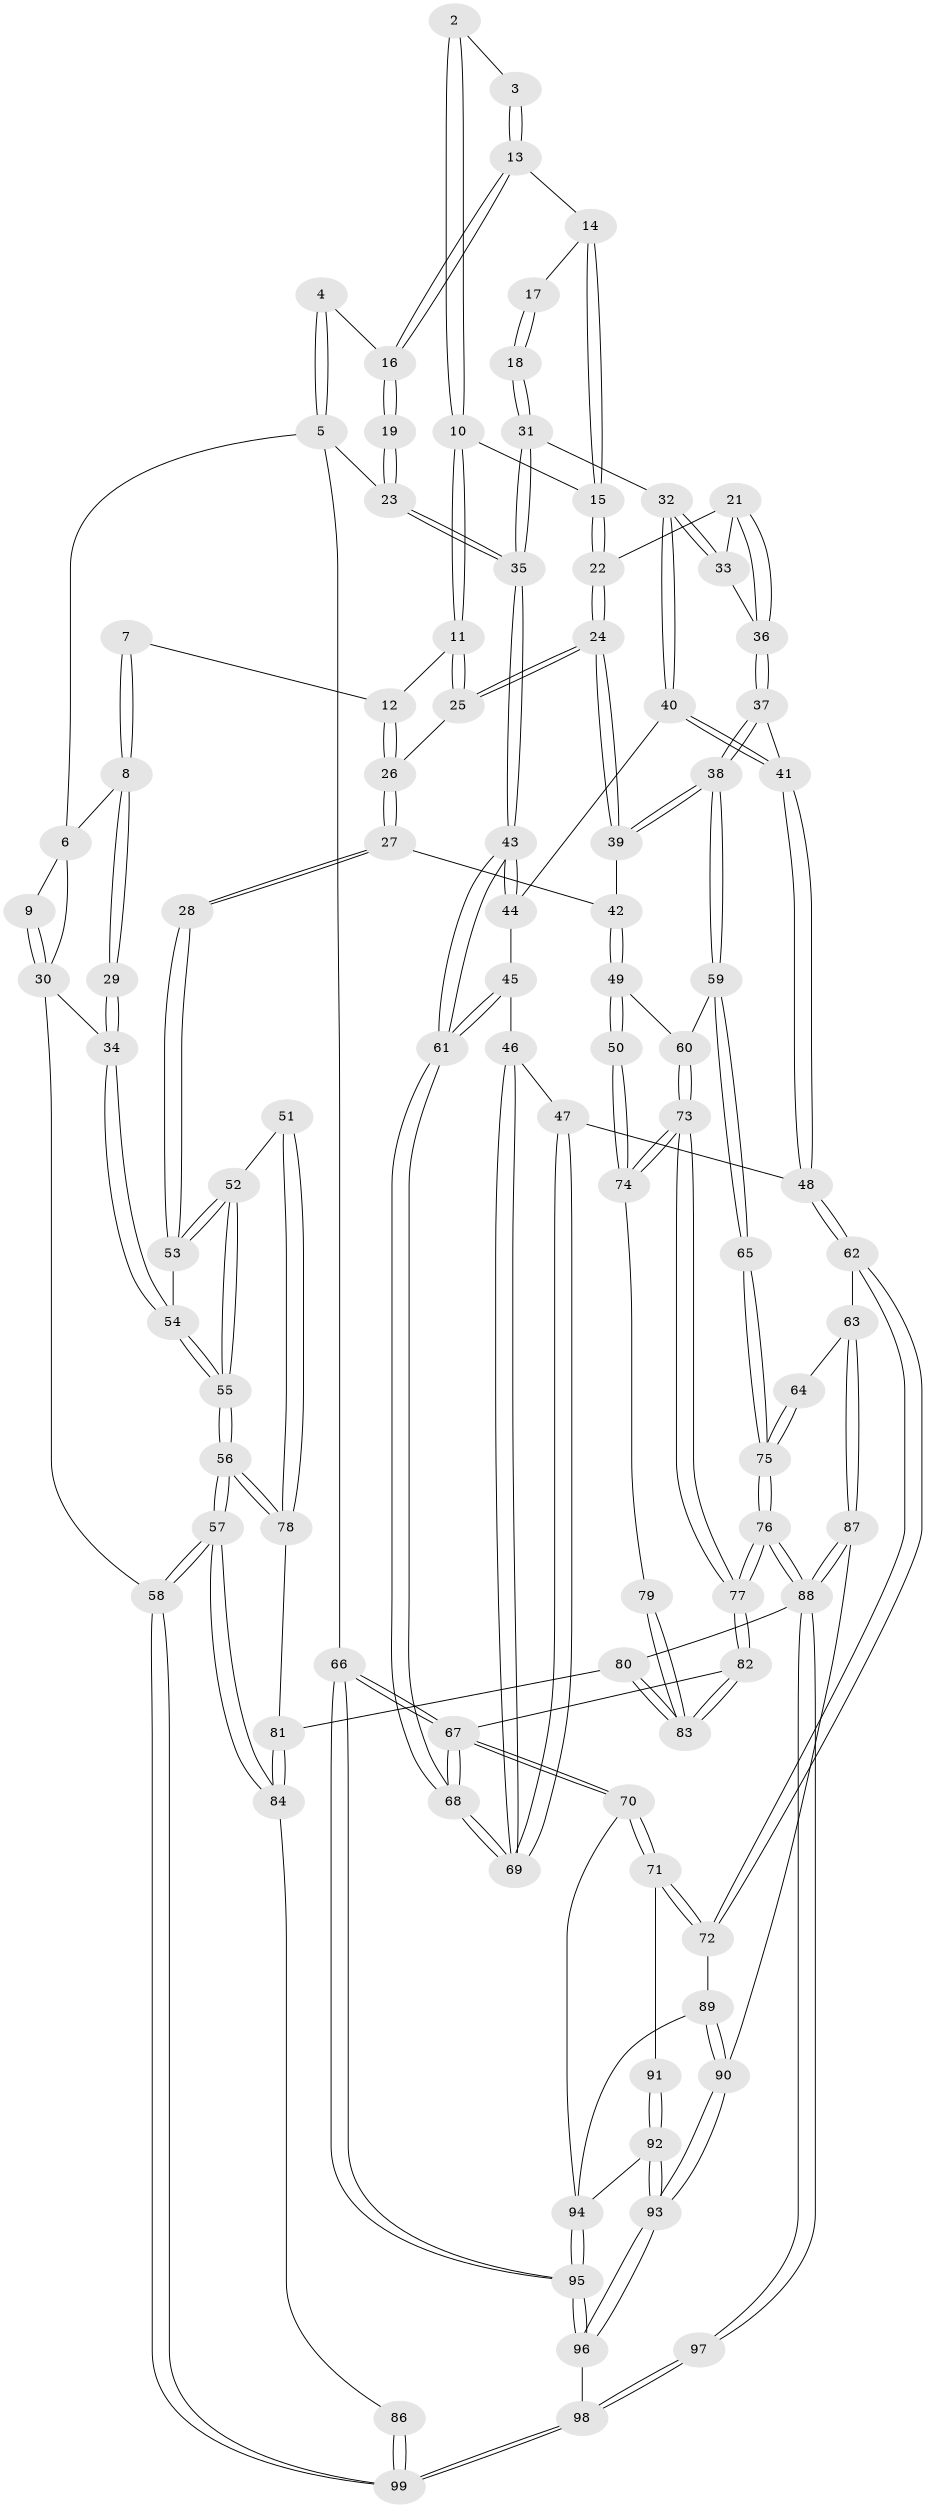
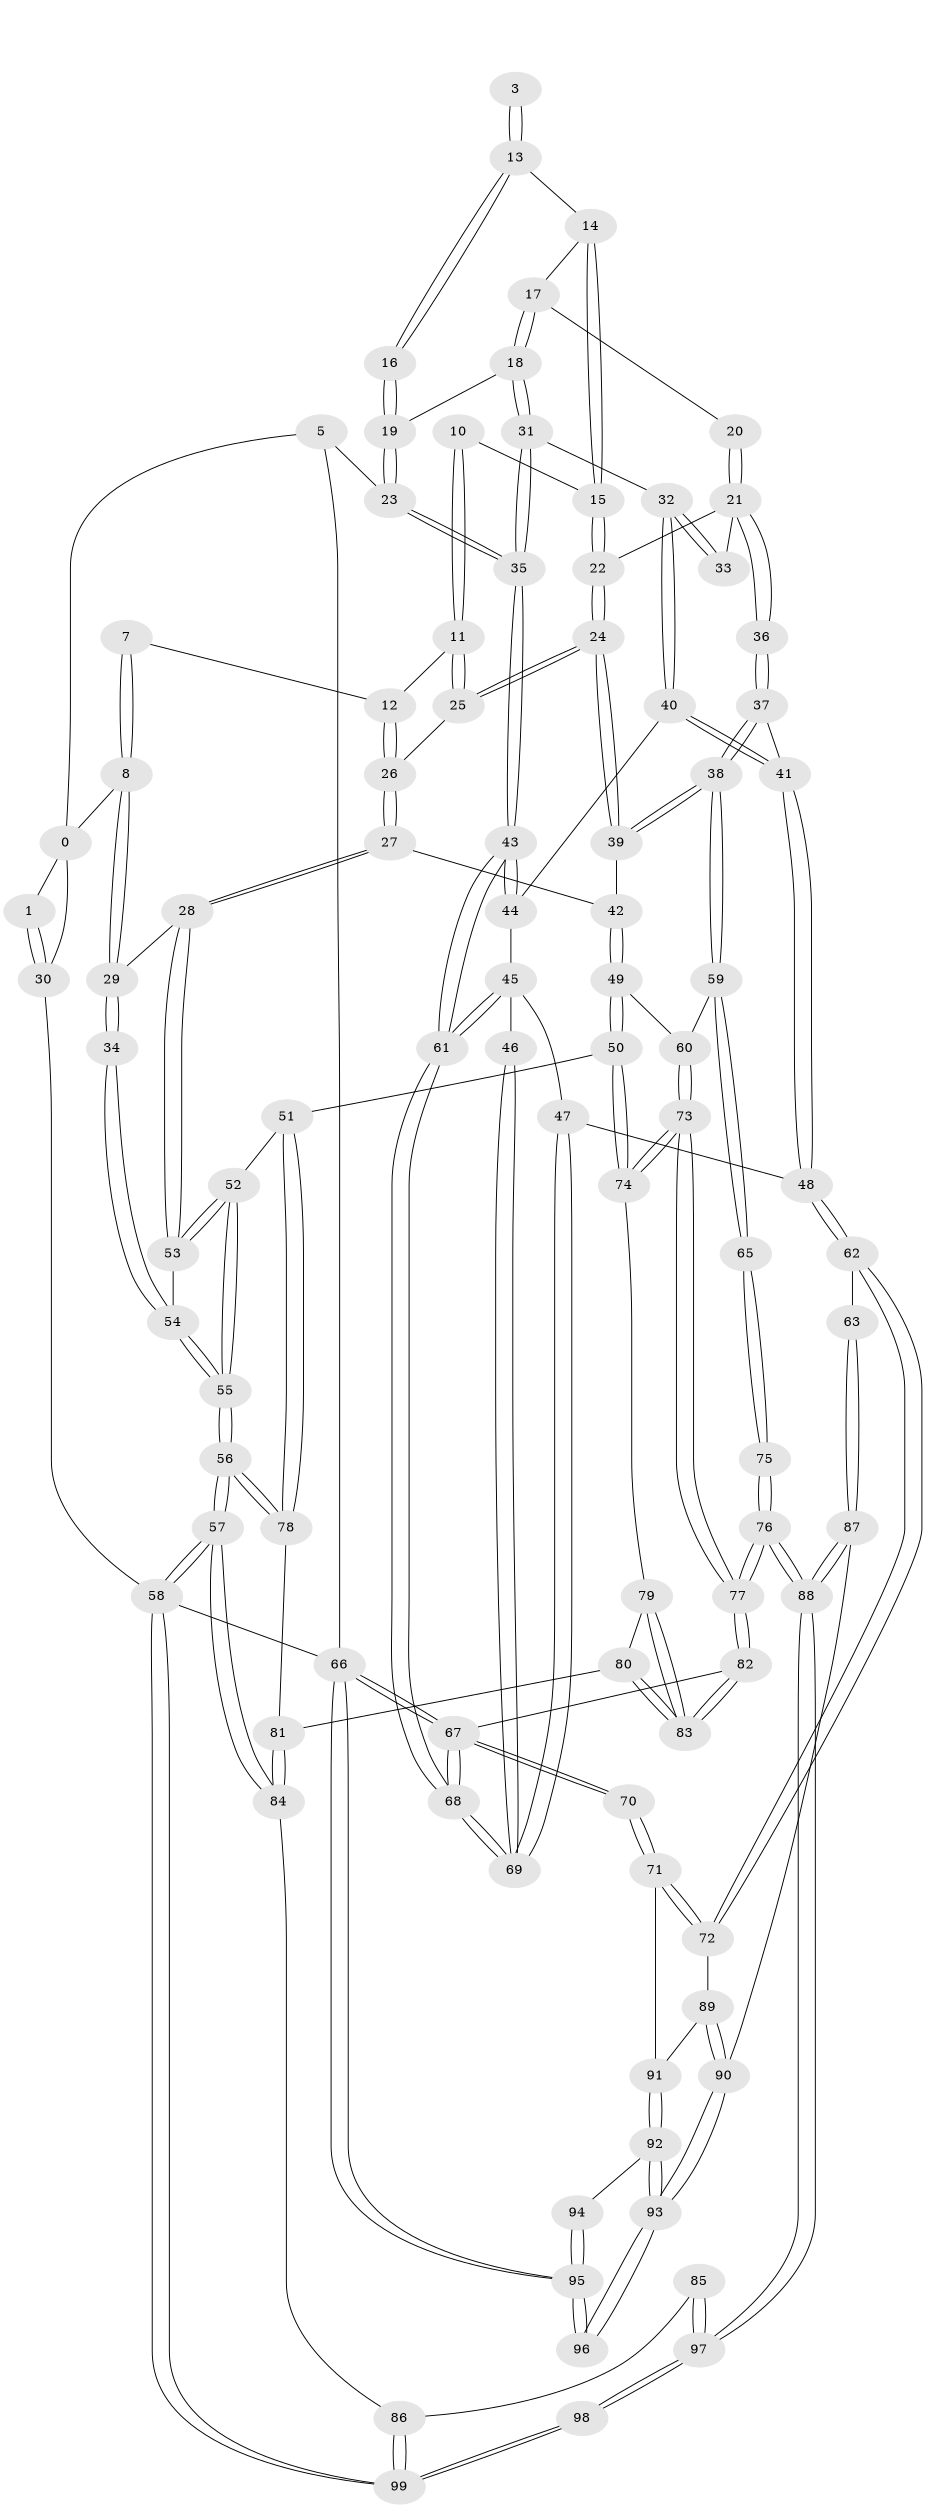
  graph {
    node [color=gray90 style=filled]
-   2
    3
    10
    7
    8
    12
    13
    11
    15
-   4
    5
    16
    14
-   6
+   6 [label=0]
    23
    66
    19
-   9
+   9 [label=1]
    30
    35
    67
    95
    34
    58
    29
    26
    25
    22
    27
    17
    18
+   20
    24
    31
    21
    32
    33
    36
    37
    39
    43
    42
    28
    53
    49
    54
    99
    40
    41
    44
    55
    61
    38
    59
    48
    60
    65
    45
    62
    50
    68
    46
    47
    69
    63
    72
    51
    74
    73
    52
    78
    79
    81
    56
    57
    84
    86
    75
    77
-   64
    87
    89
    88
    90
    76
    70
    96
    71
    94
    91
    92
    82
    80
    83
    97
+   85
    98
    93
-   2 -- 3
-   2 -- 10
-   2 -- 10
    3 -- 13
    3 -- 13
    10 -- 11
    10 -- 11
    10 -- 15
    7 -- 8
    7 -- 8
    7 -- 12
    8 -- 6
    8 -- 29
    8 -- 29
    12 -- 26
    12 -- 26
    13 -- 16
    13 -- 16
    13 -- 14
    11 -- 12
    11 -- 25
    11 -- 25
    15 -- 22
    15 -- 22
-   4 -- 5
-   4 -- 5
-   4 -- 16
    5 -- 6
    5 -- 23
    5 -- 66
    16 -- 19
    16 -- 19
    14 -- 15
    14 -- 15
    14 -- 17
    6 -- 9
    6 -- 30
    23 -- 35
    23 -- 35
    66 -- 67
    66 -- 67
    66 -- 95
    66 -- 95
    19 -- 23
    19 -- 23
    9 -- 30
    9 -- 30
-   30 -- 34
    30 -- 58
    35 -- 43
    35 -- 43
    67 -- 68
    67 -- 68
    67 -- 70
    67 -- 70
    95 -- 96
    95 -- 96
    34 -- 54
    34 -- 54
+   58 -- 66
    58 -- 99
    58 -- 99
    29 -- 34
    29 -- 34
    26 -- 27
    26 -- 27
    25 -- 26
    22 -- 24
    22 -- 24
    27 -- 42
    27 -- 28
    27 -- 28
    17 -- 18
    17 -- 18
+   17 -- 20
+   18 -- 19
    18 -- 31
    18 -- 31
+   20 -- 21
+   20 -- 21
    24 -- 25
    24 -- 25
    24 -- 39
    24 -- 39
    31 -- 35
    31 -- 35
    31 -- 32
    21 -- 22
    21 -- 33
    21 -- 36
    21 -- 36
    32 -- 33
    32 -- 33
    32 -- 40
    32 -- 40
-   33 -- 36
    36 -- 37
    36 -- 37
    37 -- 41
    37 -- 38
    37 -- 38
    39 -- 42
    43 -- 44
    43 -- 44
    43 -- 61
    43 -- 61
    42 -- 49
    42 -- 49
+   28 -- 29
    28 -- 53
    28 -- 53
    53 -- 54
    49 -- 60
    49 -- 50
    49 -- 50
    54 -- 55
    54 -- 55
    40 -- 41
    40 -- 41
    40 -- 44
    41 -- 48
    41 -- 48
    44 -- 45
    55 -- 56
    55 -- 56
    61 -- 68
    61 -- 68
    38 -- 39
    38 -- 39
    38 -- 59
    38 -- 59
    59 -- 60
    59 -- 65
    59 -- 65
    48 -- 62
    48 -- 62
    60 -- 73
    60 -- 73
    65 -- 75
    65 -- 75
    45 -- 61
    45 -- 61
    45 -- 46
    62 -- 63
    62 -- 72
    62 -- 72
+   50 -- 51
    50 -- 74
    50 -- 74
    68 -- 69
    68 -- 69
-   46 -- 47
+   45 -- 47
    46 -- 69
    46 -- 69
    47 -- 48
    47 -- 69
    47 -- 69
-   63 -- 64
    63 -- 87
    63 -- 87
    72 -- 89
    51 -- 52
    51 -- 78
    51 -- 78
    74 -- 79
    73 -- 74
    73 -- 74
    73 -- 77
    73 -- 77
    52 -- 53
    52 -- 53
    52 -- 55
    52 -- 55
    78 -- 81
-   88 -- 80
+   79 -- 80
    79 -- 83
    79 -- 83
    81 -- 84
    81 -- 84
    56 -- 78
    56 -- 78
    56 -- 57
    56 -- 57
    57 -- 58
    57 -- 58
    57 -- 84
    57 -- 84
    84 -- 86
    86 -- 99
    86 -- 99
    75 -- 76
    75 -- 76
    77 -- 82
    77 -- 82
-   64 -- 75
-   64 -- 75
    87 -- 88
    87 -- 88
    87 -- 90
    89 -- 90
    89 -- 90
-   89 -- 94
+   89 -- 91
    88 -- 97
    88 -- 97
    90 -- 93
    90 -- 93
    76 -- 77
    76 -- 77
    76 -- 88
    76 -- 88
    70 -- 71
    70 -- 71
-   70 -- 94
-   96 -- 98
    71 -- 72
    71 -- 72
    71 -- 91
    94 -- 95
    94 -- 95
    91 -- 92
    91 -- 92
    92 -- 94
    92 -- 93
    92 -- 93
    82 -- 67
    82 -- 83
    82 -- 83
    80 -- 81
    80 -- 83
    80 -- 83
    97 -- 98
    97 -- 98
+   85 -- 86
+   85 -- 97
+   85 -- 97
    98 -- 99
    98 -- 99
    93 -- 96
    93 -- 96
  }
